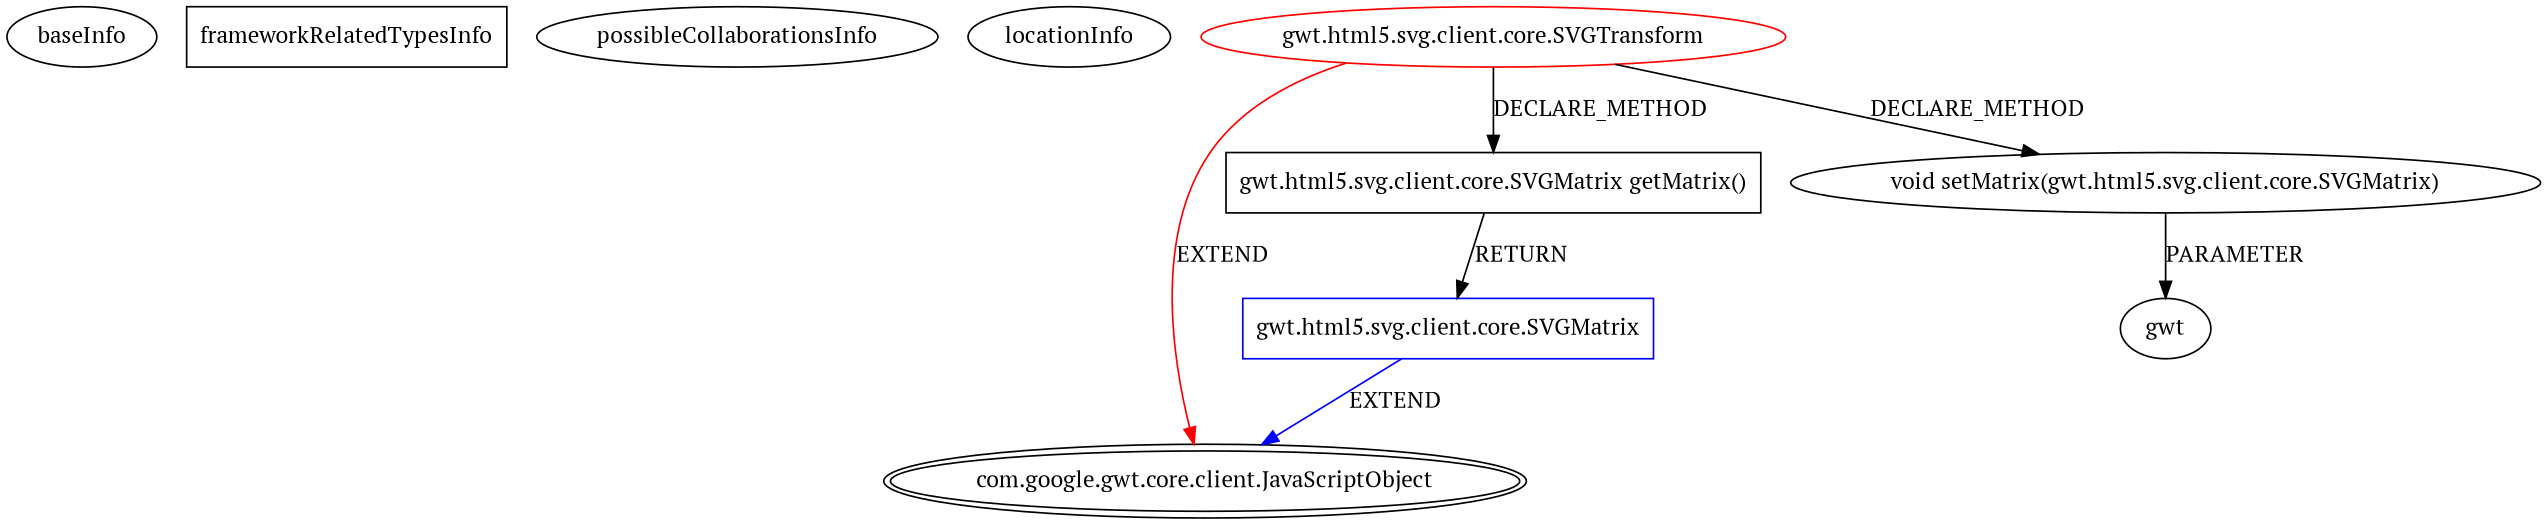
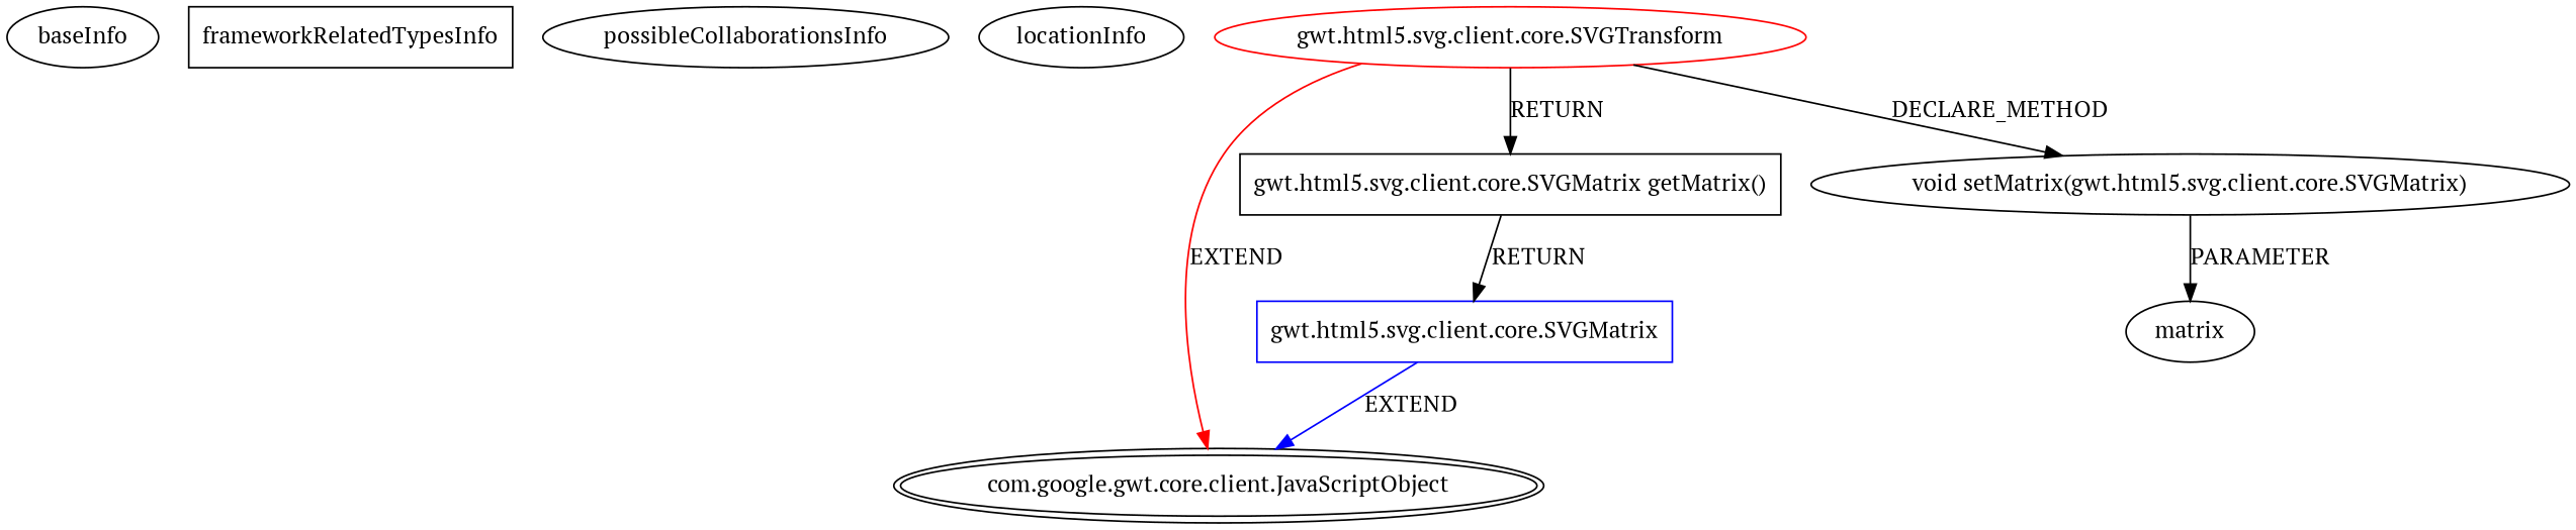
  digraph {
    fontname="PT Serif"
    node [fontname="PT Serif" isFrameworkType=false]
    edge [fontname="PT Serif"]
    baseInfo [category=extension_graph graphId=3807 isAnonymous=false possibleRelation=true isFrameworkType=""]
    frameworkRelatedTypesInfo [0="com.google.gwt.core.client.JavaScriptObject" shape=box isFrameworkType=""]
    possibleCollaborationsInfo [0="3807~CLIENT_METHOD_DECLARATION-PARAMETER_DECLARATION-CLIENT_METHOD_DECLARATION-RETURN_TYPE-~com.google.gwt.core.client.JavaScriptObject ~com.google.gwt.core.client.JavaScriptObject ~false~false" isFrameworkType=""]
    locationInfo [contextSignature=SVGTransform filePath="/mguiral-GwtSvgLib/GwtSvgLib-master/src/gwt/html5/svg/client/core/SVGTransform.java" graphId=3807 projectName="mguiral-GwtSvgLib" isFrameworkType=""]
    n5 [color=red label="gwt.html5.svg.client.core.SVGTransform" vertexType=ROOT_CLIENT_CLASS_DECLARATION]
    n6 [isFrameworkType=true label="com.google.gwt.core.client.JavaScriptObject" peripheries=2 vertexType=FRAMEWORK_CLASS_TYPE]
    n7 [label="gwt.html5.svg.client.core.SVGMatrix getMatrix()" shape=box vertexType=CLIENT_METHOD_DECLARATION]
    n8 [label="void setMatrix(gwt.html5.svg.client.core.SVGMatrix)" shape=ellipse vertexType=CLIENT_METHOD_DECLARATION]
    n9 [color=blue label="gwt.html5.svg.client.core.SVGMatrix" shape=box vertexType=REFERENCE_CLIENT_CLASS_DECLARATION]
-   n10 [label=gwt vertexType=PARAMETER_DECLARATION]
+   n10 [label=matrix vertexType=PARAMETER_DECLARATION]
    n5 -> n6 [color=red label=EXTEND]
-   n5 -> n7 [label=DECLARE_METHOD]
+   n5 -> n7 [label=RETURN]
    n5 -> n8 [label=DECLARE_METHOD]
    n7 -> n9 [label=RETURN]
    n8 -> n10 [label=PARAMETER]
    n9 -> n6 [color=blue label=EXTEND]
  }
